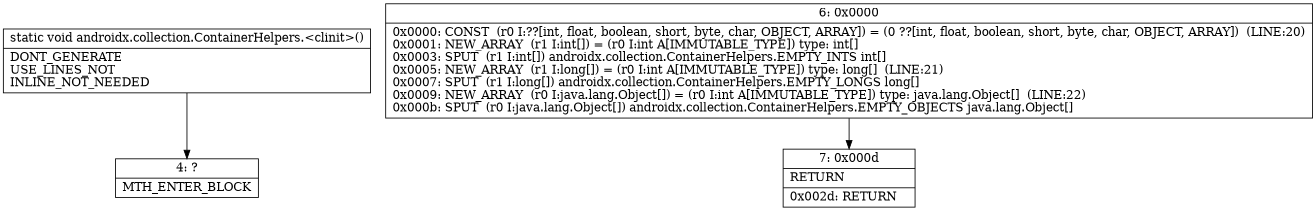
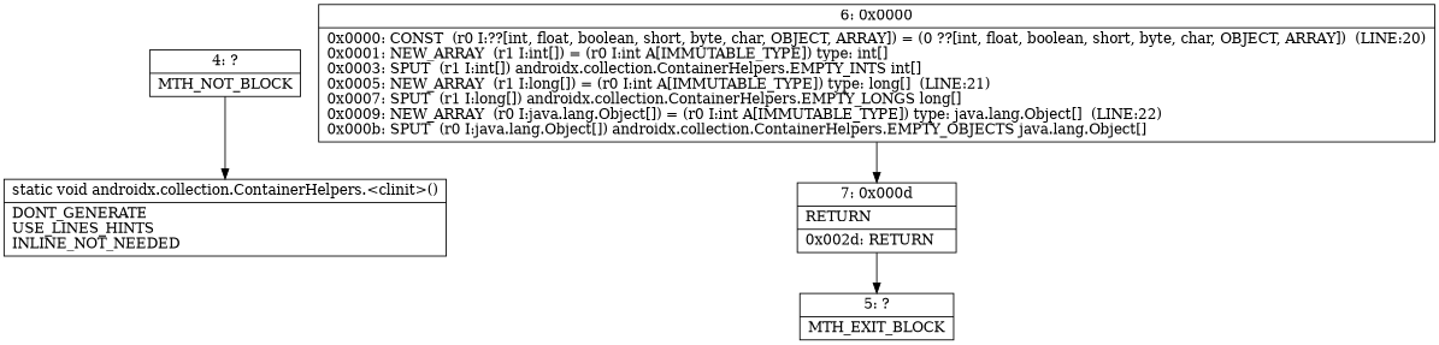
  digraph {
    node [shape=record]
-   n1 [label="{4\:\ ?|MTH_ENTER_BLOCK\l}"]
+   n1 [label="{4\:\ ?|MTH_NOT_BLOCK\l}"]
    n2 [label="{6\:\ 0x0000|0x0000: CONST  (r0 I:??[int, float, boolean, short, byte, char, OBJECT, ARRAY]) = (0 ??[int, float, boolean, short, byte, char, OBJECT, ARRAY])  (LINE:20)\l0x0001: NEW_ARRAY  (r1 I:int[]) = (r0 I:int A[IMMUTABLE_TYPE]) type: int[] \l0x0003: SPUT  (r1 I:int[]) androidx.collection.ContainerHelpers.EMPTY_INTS int[] \l0x0005: NEW_ARRAY  (r1 I:long[]) = (r0 I:int A[IMMUTABLE_TYPE]) type: long[]  (LINE:21)\l0x0007: SPUT  (r1 I:long[]) androidx.collection.ContainerHelpers.EMPTY_LONGS long[] \l0x0009: NEW_ARRAY  (r0 I:java.lang.Object[]) = (r0 I:int A[IMMUTABLE_TYPE]) type: java.lang.Object[]  (LINE:22)\l0x000b: SPUT  (r0 I:java.lang.Object[]) androidx.collection.ContainerHelpers.EMPTY_OBJECTS java.lang.Object[] \l}"]
    n3 [label="{7\:\ 0x000d|RETURN\l|0x002d: RETURN   \l}"]
-   n5 [label="{static void androidx.collection.ContainerHelpers.\<clinit\>()  | DONT_GENERATE\lUSE_LINES_NOT\lINLINE_NOT_NEEDED\l}"]
+   n4 [label="{5\:\ ?|MTH_EXIT_BLOCK\l}"]
+   n5 [label="{static void androidx.collection.ContainerHelpers.\<clinit\>()  | DONT_GENERATE\lUSE_LINES_HINTS\lINLINE_NOT_NEEDED\l}"]
    n2 -> n3
-   n5 -> n1
+   n3 -> n4
+   n1 -> n5
  }
